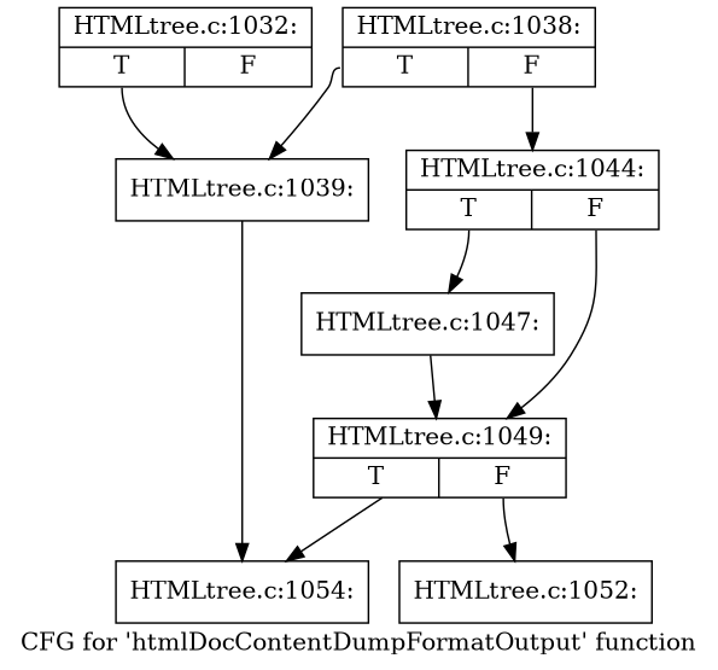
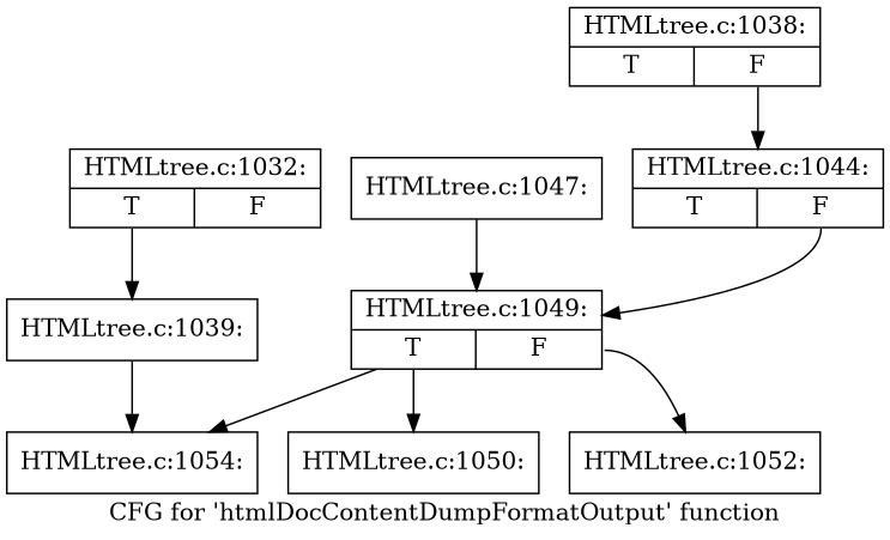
  digraph {
    label="CFG for 'htmlDocContentDumpFormatOutput' function"
    node [shape=record]
    edge [tailport=s0]
    n1 [label="{HTMLtree.c:1032:|{<s0>T|<s1>F}}"]
    n2 [label="{HTMLtree.c:1039:}"]
    n3 [label="{HTMLtree.c:1054:}"]
    n4 [label="{HTMLtree.c:1038:|{<s0>T|<s1>F}}"]
    n5 [label="{HTMLtree.c:1044:|{<s0>T|<s1>F}}"]
    n6 [label="{HTMLtree.c:1047:}"]
    n7 [label="{HTMLtree.c:1049:|{<s0>T|<s1>F}}"]
+   n8 [label="{HTMLtree.c:1050:}"]
    n9 [label="{HTMLtree.c:1052:}"]
    n1 -> n2
    n2 -> n3 [tailport=""]
-   n4 -> n2
    n4 -> n5 [tailport=s1]
-   n5 -> n6
    n5 -> n7 [tailport=s1]
    n6 -> n7 [tailport=""]
    n7 -> n3 [tailport=""]
+   n7 -> n8
    n7 -> n9 [tailport=s1]
  }
